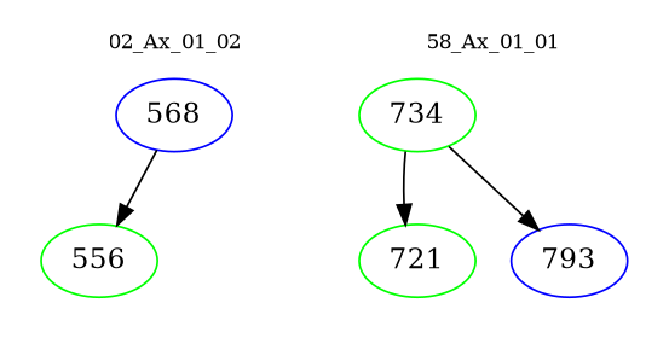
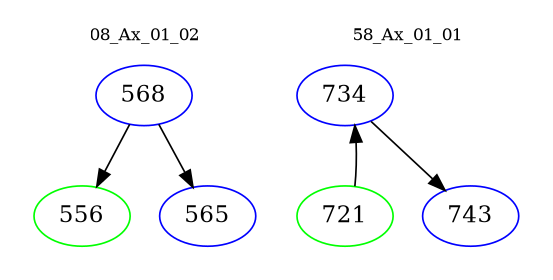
  digraph {
    node [color=blue]
    edge [color=black]
    n1 [label=568]
    n2 [color=green label=556]
-   n4 [color=green label=734]
+   n3 [label=565]
+   n4 [label=734]
    n5 [color=green label=721]
-   n6 [label=793]
+   n6 [label=743]
    subgraph cluster_1 {
      color=white
      fontsize=10
-     label="02_Ax_01_02"
+     label="08_Ax_01_02"
      n1
      n2
+     n3
    }
    subgraph cluster_2 {
      color=white
      fontsize=10
      label="58_Ax_01_01"
      n4
      n5
      n6
    }
    n1 -> n2
-   n4 -> n5
+   n1 -> n3
+   n5 -> n4
    n4 -> n6
  }
